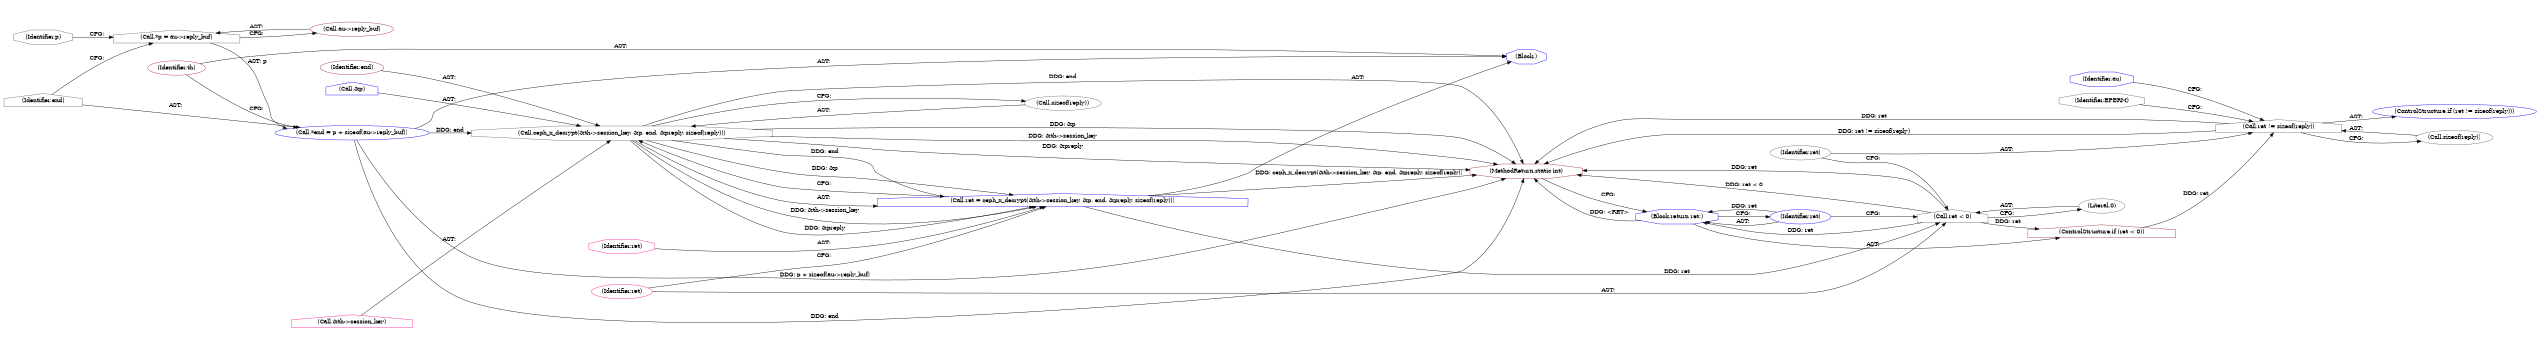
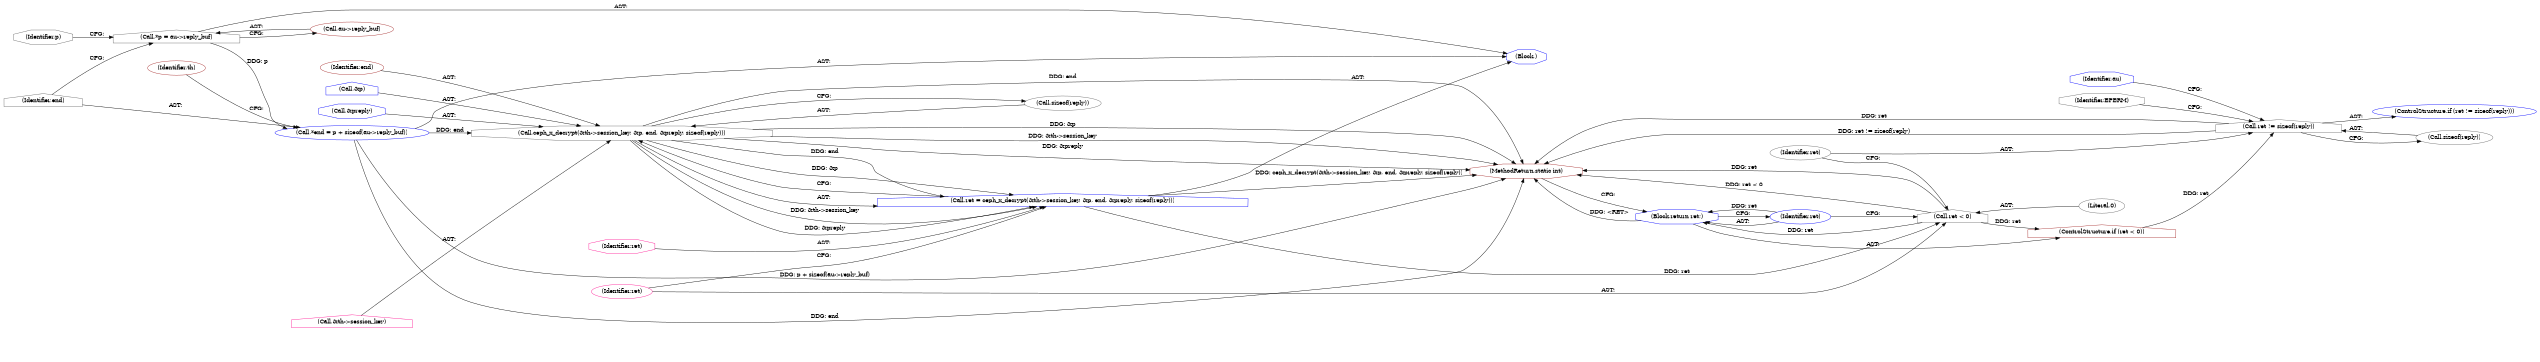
  digraph {
    rankdir=LR
    node [color=gray40 shape=ellipse]
    n1 [color=blue label="(Call,*end = p + sizeof(au->reply_buf))"]
    n2 [label="(Call,ceph_x_decrypt(&th->session_key, &p, end, &preply, sizeof(reply)))" shape=octagon]
    n3 [color=blue label="(Block,)" shape=octagon]
    n4 [color=brown label="(MethodReturn,static int)" shape=octagon]
    n5 [color=blue label="(Call,ret = ceph_x_decrypt(&th->session_key, &p, end, &preply, sizeof(reply)))" shape=house]
    n6 [label="(Call,sizeof(reply))"]
    n7 [color=blue label="(Block,return ret;)" shape=octagon]
    n8 [label="(Call,*p = au->reply_buf)" shape=house]
    n9 [color=brown label="(Call,au->reply_buf)"]
    n10 [label="(Call,ret < 0)" shape=house]
    n11 [label="(Literal,0)"]
    n12 [color=brown label="(ControlStructure,if (ret < 0))" shape=house]
    n13 [color=blue label="(Identifier,ret)"]
    n14 [label="(Call,ret != sizeof(reply))" shape=house]
    n15 [color=blue label="(ControlStructure,if (ret != sizeof(reply)))"]
    n16 [label="(Call,sizeof(reply))"]
    n17 [color=blue label="(Identifier,au)" shape=octagon]
    n18 [color=deeppink label="(Identifier,ret)"]
    n19 [color=deeppink label="(Identifier,ret)" shape=octagon]
    n20 [label="(Identifier,EPERM)" shape=octagon]
    n21 [label="(Identifier,end)" shape=house]
    n22 [color=blue label="(Call,&p)" shape=house]
    n23 [color=brown label="(Identifier,th)"]
+   n24 [color=blue label="(Call,&preply)" shape=octagon]
    n25 [label="(Identifier,p)" shape=octagon]
    n26 [color=deeppink label="(Call,&th->session_key)" shape=house]
    n27 [color=brown label="(Identifier,end)"]
    n28 [label="(Identifier,ret)"]
    n1 -> n2 [label="DDG: end"]
    n1 -> n3 [label="AST: "]
    n1 -> n4 [label="DDG: end"]
    n1 -> n4 [label="DDG: p + sizeof(au->reply_buf)"]
    n2 -> n4 [label="DDG: end"]
    n2 -> n4 [label="DDG: &p"]
    n2 -> n4 [label="DDG: &th->session_key"]
    n2 -> n4 [label="DDG: &preply"]
    n2 -> n5 [label="AST: "]
    n2 -> n5 [label="DDG: &th->session_key"]
    n2 -> n5 [label="DDG: &preply"]
    n2 -> n5 [label="DDG: end"]
    n2 -> n5 [label="DDG: &p"]
    n2 -> n6 [label="CFG: "]
    n4 -> n7 [label="CFG: "]
    n5 -> n2 [label="CFG: "]
    n5 -> n3 [label="AST: "]
    n5 -> n4 [label="DDG: ceph_x_decrypt(&th->session_key, &p, end, &preply, sizeof(reply))"]
    n5 -> n10 [label="DDG: ret"]
    n6 -> n2 [label="AST: "]
    n7 -> n4 [label="DDG: <RET>"]
    n7 -> n12 [label="AST: "]
    n7 -> n13 [label="CFG: "]
-   n8 -> n1 [label="AST: p"]
-   n23 -> n3 [label="AST: "]
+   n8 -> n1 [label="DDG: p"]
+   n8 -> n3 [label="AST: "]
    n8 -> n9 [label="CFG: "]
    n9 -> n8 [label="AST: "]
    n10 -> n4 [label="DDG: ret"]
    n10 -> n4 [label="DDG: ret < 0"]
    n10 -> n7 [label="DDG: ret"]
-   n10 -> n11 [label="CFG: "]
    n10 -> n12 [label="DDG: ret"]
    n11 -> n10 [label="AST: "]
    n12 -> n14 [label="DDG: ret"]
    n13 -> n7 [label="AST: "]
    n13 -> n7 [label="DDG: ret"]
    n13 -> n10 [label="CFG: "]
    n14 -> n4 [label="DDG: ret"]
    n14 -> n4 [label="DDG: ret != sizeof(reply)"]
    n14 -> n15 [label="AST: "]
    n14 -> n16 [label="CFG: "]
    n16 -> n14 [label="AST: "]
    n17 -> n14 [label="CFG: "]
    n18 -> n5 [label="CFG: "]
    n18 -> n10 [label="AST: "]
    n19 -> n5 [label="AST: "]
    n20 -> n14 [label="CFG: "]
    n21 -> n1 [label="AST: "]
    n21 -> n8 [label="CFG: "]
    n22 -> n2 [label="AST: "]
    n23 -> n1 [label="CFG: "]
+   n24 -> n2 [label="AST: "]
    n25 -> n8 [label="CFG: "]
    n26 -> n2 [label="AST: "]
    n27 -> n2 [label="AST: "]
    n28 -> n10 [label="CFG: "]
    n28 -> n14 [label="AST: "]
  }
